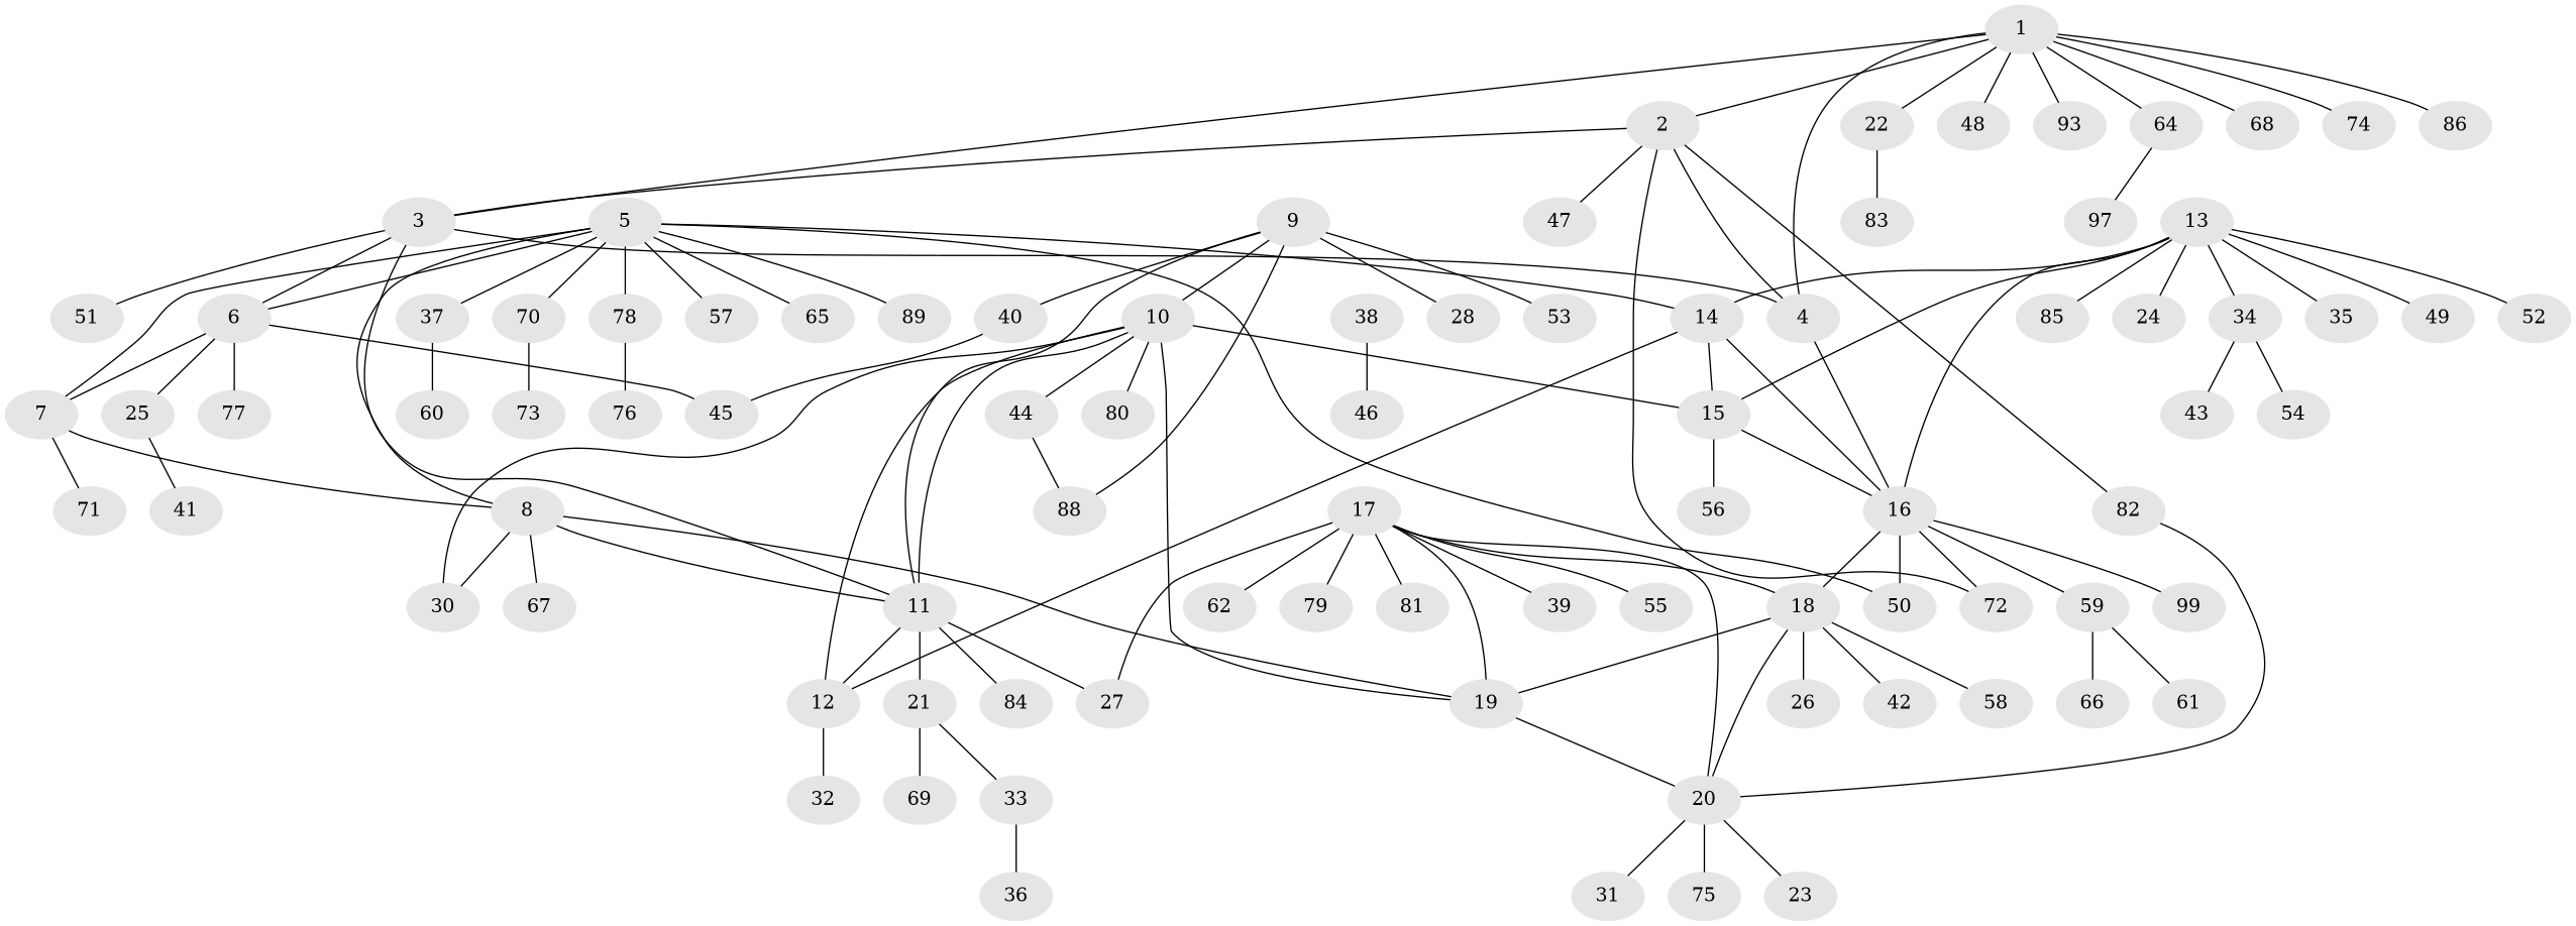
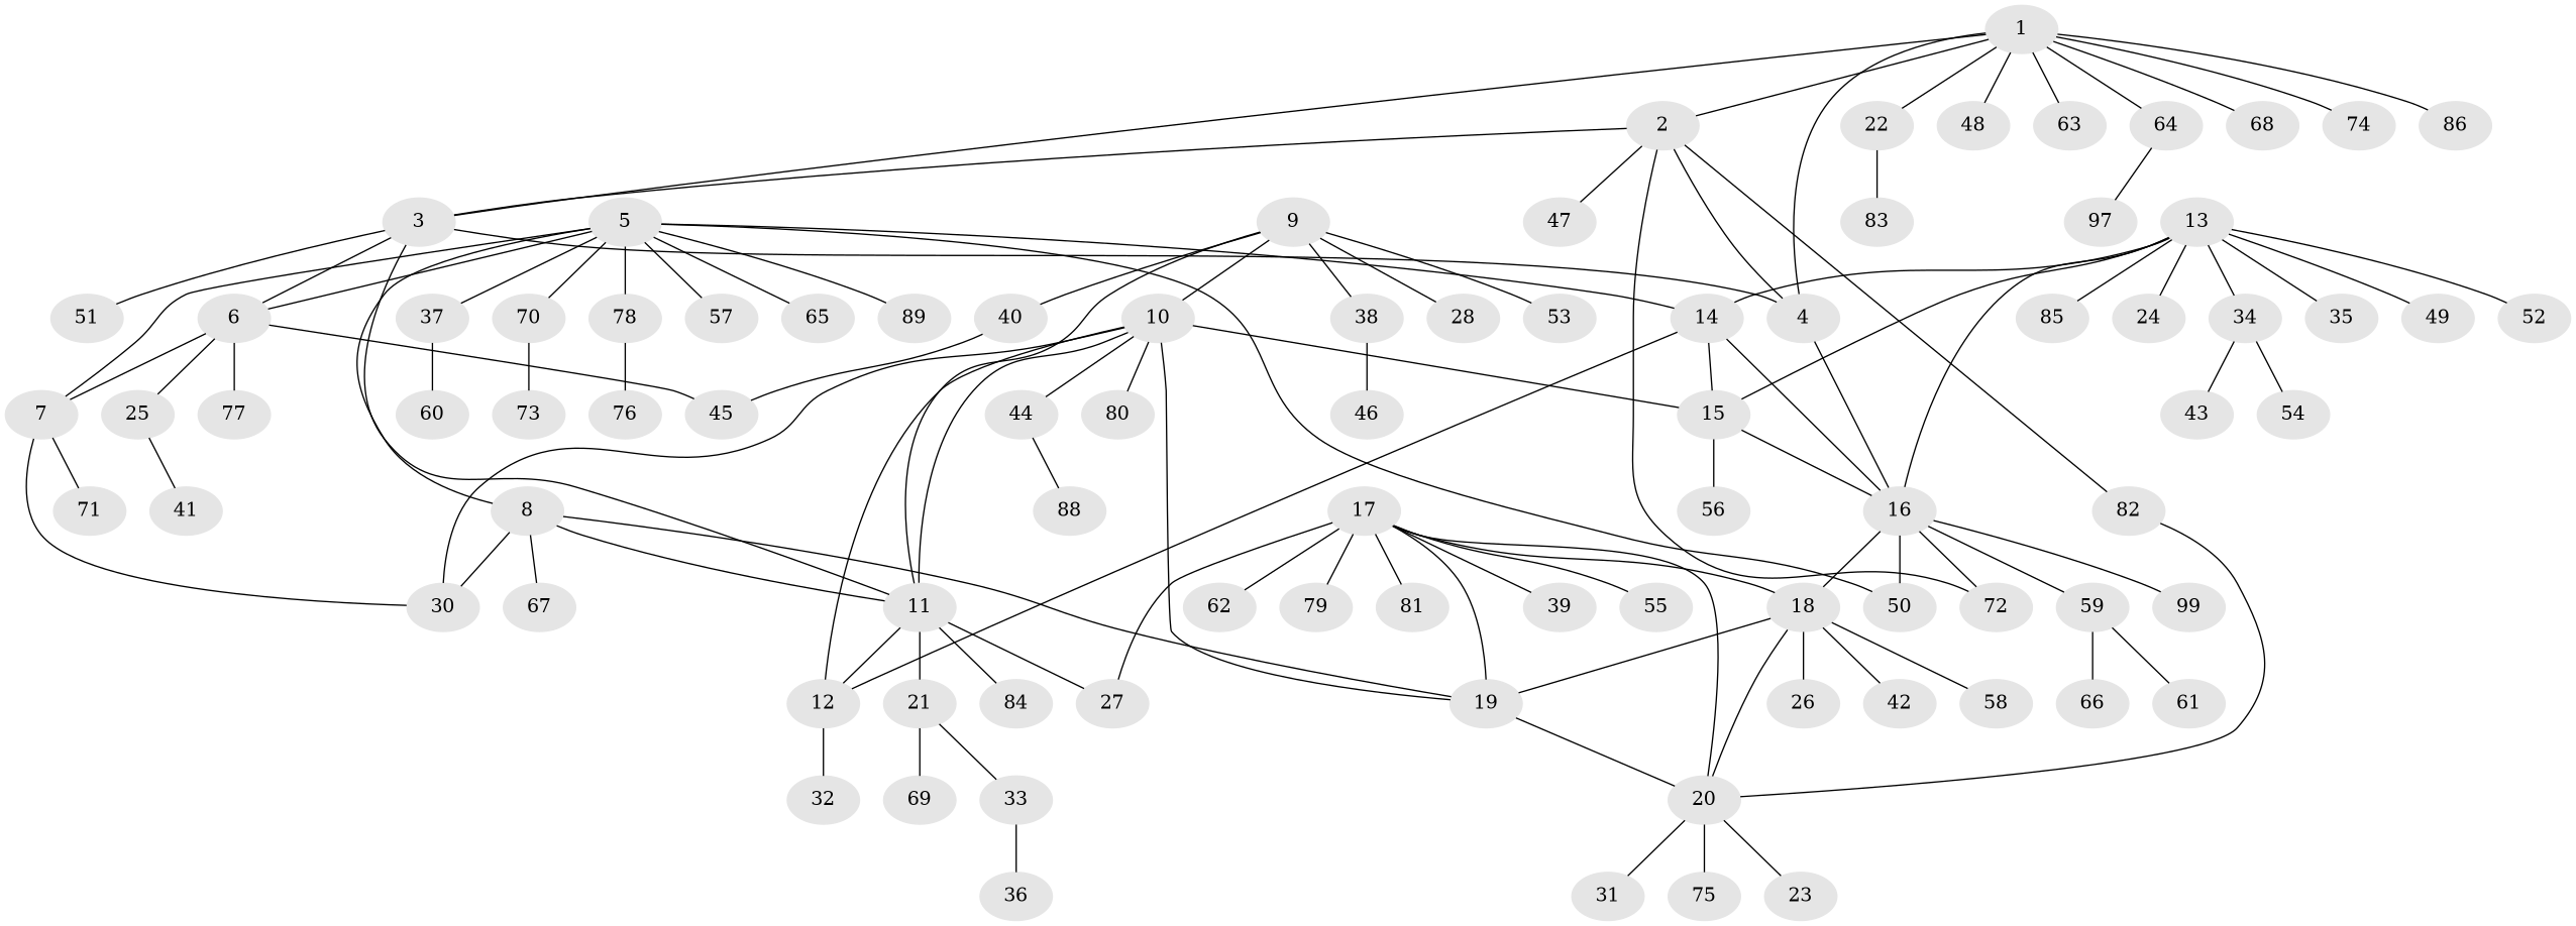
  graph {
    node [color=gray90 style=filled]
    1
    2
    3
    4
    22
    48
-   63 [label=93]
+   63
    64
    68
    74
    86
    47
    72
    82
    6
    11
    51
    16
    83
    n20 [label=97]
    20
    23
    31
    75
    7
    25
    45
    77
    12
    21
    27
    84
    50
    18
    n35 [label=99]
    59
    5
    8
    14
    37
    57
    65
    70
    78
    89
    71
    19
    30
    67
    15
    60
    73
    76
    41
    9
    10
    28
    38
    40
    53
    44
    80
    32
    46
    56
    88
    33
    69
    13
    24
    34
    35
    49
    52
    85
    43
    54
    26
    42
    58
    61
    66
    17
    39
    55
    62
    79
    81
    36
    1 -- 2
    1 -- 3
    1 -- 4
    1 -- 22
    1 -- 48
    1 -- 63
    1 -- 64
    1 -- 68
    1 -- 74
    1 -- 86
    2 -- 3
    2 -- 4
    2 -- 47
    2 -- 72
    2 -- 82
    3 -- 4
    3 -- 6
    3 -- 11
    3 -- 51
    4 -- 16
    22 -- 83
    64 -- n20
    82 -- 20
    6 -- 7
    6 -- 25
    6 -- 45
    6 -- 77
    11 -- 12
    11 -- 21
    11 -- 27
    11 -- 84
    16 -- 72
    16 -- 50
    16 -- 18
    16 -- n35
    16 -- 59
    20 -- 23
    20 -- 31
    20 -- 75
-   7 -- 8
+   7 -- 30
    7 -- 71
    25 -- 41
    12 -- 32
    21 -- 33
    21 -- 69
    18 -- 20
    18 -- 19
    18 -- 26
    18 -- 42
    18 -- 58
    59 -- 61
    59 -- 66
    5 -- 6
    5 -- 7
    5 -- 50
    5 -- 8
    5 -- 14
    5 -- 37
    5 -- 57
    5 -- 65
    5 -- 70
    5 -- 78
    5 -- 89
    8 -- 11
    8 -- 19
    8 -- 30
    8 -- 67
    14 -- 16
    14 -- 12
    14 -- 15
    37 -- 60
    70 -- 73
    78 -- 76
    19 -- 20
    15 -- 16
    15 -- 56
    9 -- 11
    9 -- 10
    9 -- 28
-   9 -- 88
+   9 -- 38
    9 -- 40
    9 -- 53
    10 -- 11
    10 -- 12
    10 -- 19
    10 -- 30
    10 -- 15
    10 -- 44
    10 -- 80
    38 -- 46
    40 -- 45
    44 -- 88
    33 -- 36
    13 -- 16
    13 -- 14
    13 -- 15
    13 -- 24
    13 -- 34
    13 -- 35
    13 -- 49
    13 -- 52
    13 -- 85
    34 -- 43
    34 -- 54
    17 -- 20
    17 -- 27
    17 -- 18
    17 -- 19
    17 -- 39
    17 -- 55
    17 -- 62
    17 -- 79
    17 -- 81
  }
